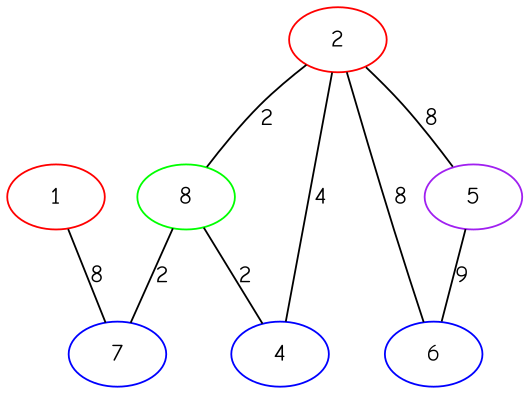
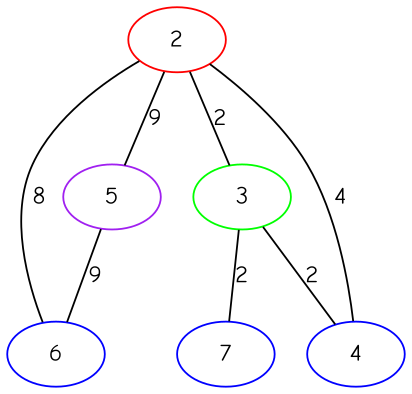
  graph {
    fontname="Comic Neue"
    node [color=blue fontname="Comic Neue" weight=1]
    edge [fontname="Comic Neue"]
    7 [weight=3]
-   1 [color=red]
    6 [weight=3]
    2 [color=red]
-   3 [color=green weight=2 label=8]
+   3 [color=green weight=2]
    4
    5 [color=purple weight=4]
-   1 -- 7 [label=8]
    2 -- 6 [label=8]
    2 -- 3 [label=2]
    2 -- 4 [label=4]
-   2 -- 5 [label=8]
+   2 -- 5 [label=9]
    3 -- 7 [label=2]
    3 -- 4 [label=2]
    5 -- 6 [label=9]
  }
